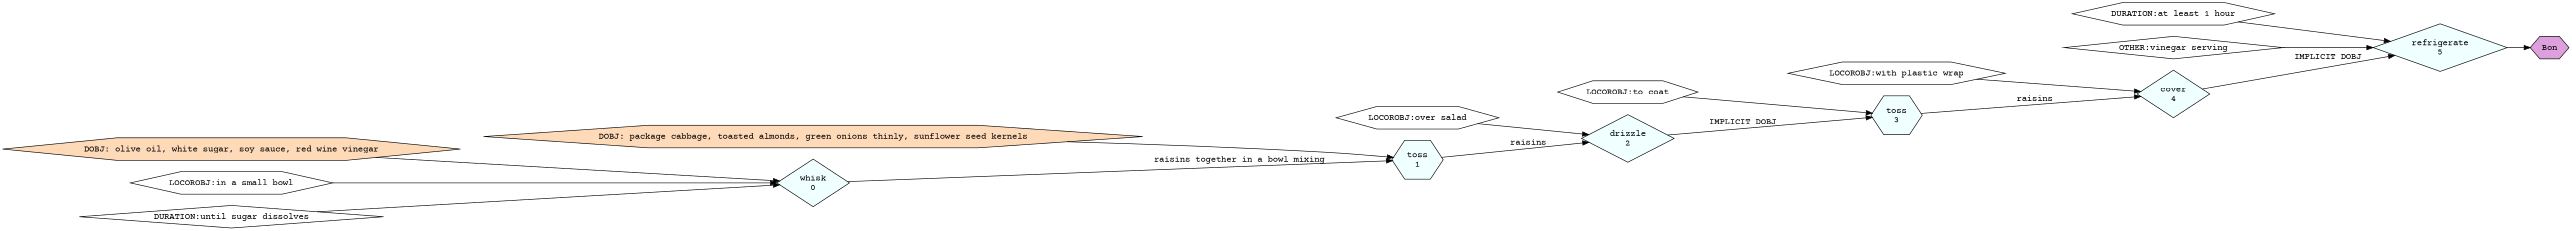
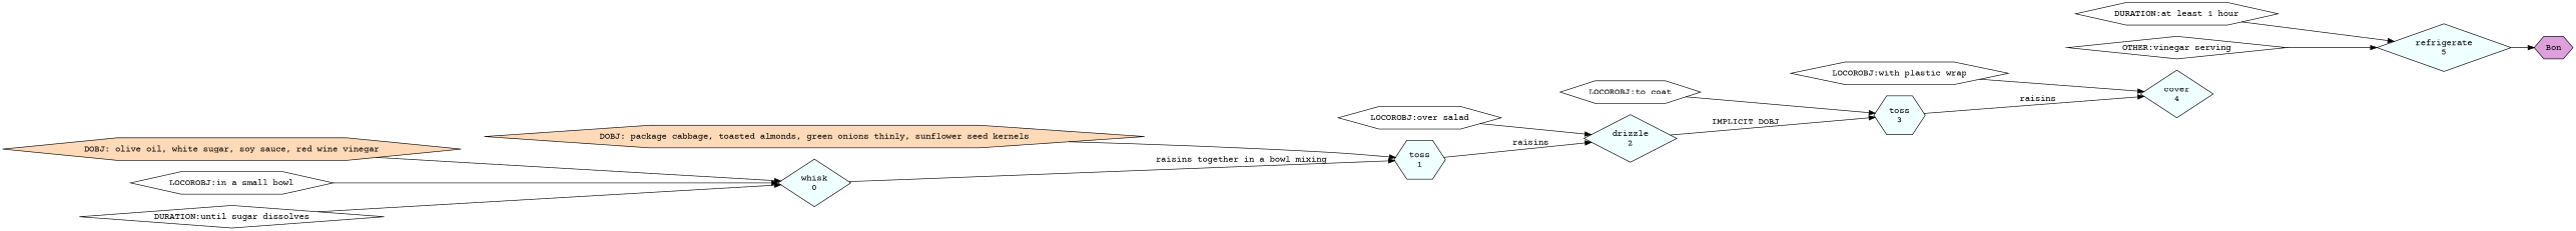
  digraph {
    fontname="Courier Prime"
    rankdir=LR
    node [fillcolor=white fontname="Courier Prime" shape=hexagon style=filled]
    edge [fontname="Courier Prime"]
    n1 [fillcolor=azure label="whisk\n0" shape=diamond]
    n2 [fillcolor=azure label="toss\n1"]
    n3 [fillcolor=azure label="drizzle\n2" shape=diamond]
    n4 [fillcolor=azure label="toss\n3"]
    n5 [fillcolor=azure label="cover\n4" shape=diamond]
    n6 [fillcolor=azure label="refrigerate\n5" shape=diamond]
    n7 [fillcolor=plum label=Bon]
    n8 [fillcolor=peachpuff label="DOBJ: olive oil, white sugar, soy sauce, red wine vinegar"]
    n9 [label="LOCOROBJ:in a small bowl"]
    n10 [label="DURATION:until sugar dissolves" shape=diamond]
    n11 [fillcolor=peachpuff label="DOBJ: package cabbage, toasted almonds, green onions thinly, sunflower seed kernels"]
    n12 [label="LOCOROBJ:over salad"]
    n13 [label="LOCOROBJ:to coat"]
    n14 [label="LOCOROBJ:with plastic wrap"]
    n15 [label="DURATION:at least 1 hour"]
    n16 [label="OTHER:vinegar serving" shape=diamond]
    n1 -> n2 [label="raisins together in a bowl mixing"]
    n2 -> n3 [label=raisins]
    n3 -> n4 [label="IMPLICIT DOBJ"]
    n4 -> n5 [label=raisins]
-   n5 -> n6 [label="IMPLICIT DOBJ"]
    n6 -> n7
    n8 -> n1
    n9 -> n1
    n10 -> n1
    n11 -> n2
    n12 -> n3
    n13 -> n4
    n14 -> n5
    n15 -> n6
    n16 -> n6
  }
